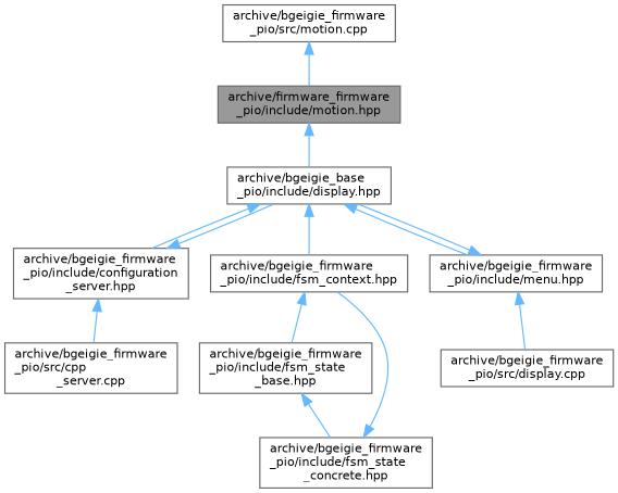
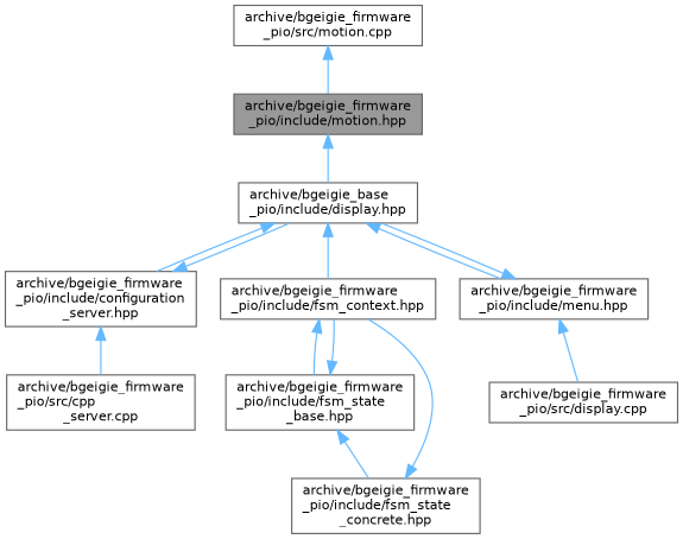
  digraph {
    node [color=grey40 fillcolor=white fontname=Helvetica fontsize=10 shape=box style=filled]
    edge [color=steelblue1 dir=back fontname=Helvetica fontsize=10 labelfontname=Helvetica labelfontsize=10 style=solid]
-   n1 [color=gray40 fillcolor=grey60 fontcolor=black height=0.2 label="archive/firmware_firmware\l_pio/include/motion.hpp" width=0.4]
+   n1 [color=gray40 fillcolor=grey60 fontcolor=black height=0.2 label="archive/bgeigie_firmware\l_pio/include/motion.hpp" width=0.4]
    n2 [height=0.2 label="archive/bgeigie_base\l_pio/include/display.hpp" width=0.4]
    n3 [height=0.2 label="archive/bgeigie_firmware\l_pio/include/configuration\l_server.hpp" width=0.4]
    n4 [height=0.2 label="archive/bgeigie_firmware\l_pio/include/fsm_context.hpp" width=0.4]
    n5 [height=0.2 label="archive/bgeigie_firmware\l_pio/include/menu.hpp" width=0.4]
    n6 [height=0.2 label="archive/bgeigie_firmware\l_pio/src/motion.cpp" width=0.4]
    n7 [height=0.2 label="archive/bgeigie_firmware\l_pio/src/cpp\l_server.cpp" width=0.4]
    n8 [height=0.2 label="archive/bgeigie_firmware\l_pio/include/fsm_state\l_base.hpp" width=0.4]
    n9 [height=0.2 label="archive/bgeigie_firmware\l_pio/src/display.cpp" width=0.4]
    n10 [height=0.2 label="archive/bgeigie_firmware\l_pio/include/fsm_state\l_concrete.hpp" width=0.4]
    n1 -> n2
    n2 -> n3
    n2 -> n4
    n2 -> n5
    n3 -> n2
    n3 -> n7
    n4 -> n8
    n5 -> n2
    n5 -> n9
    n6 -> n1
+   n8 -> n4
    n8 -> n10
    n10 -> n4
  }
